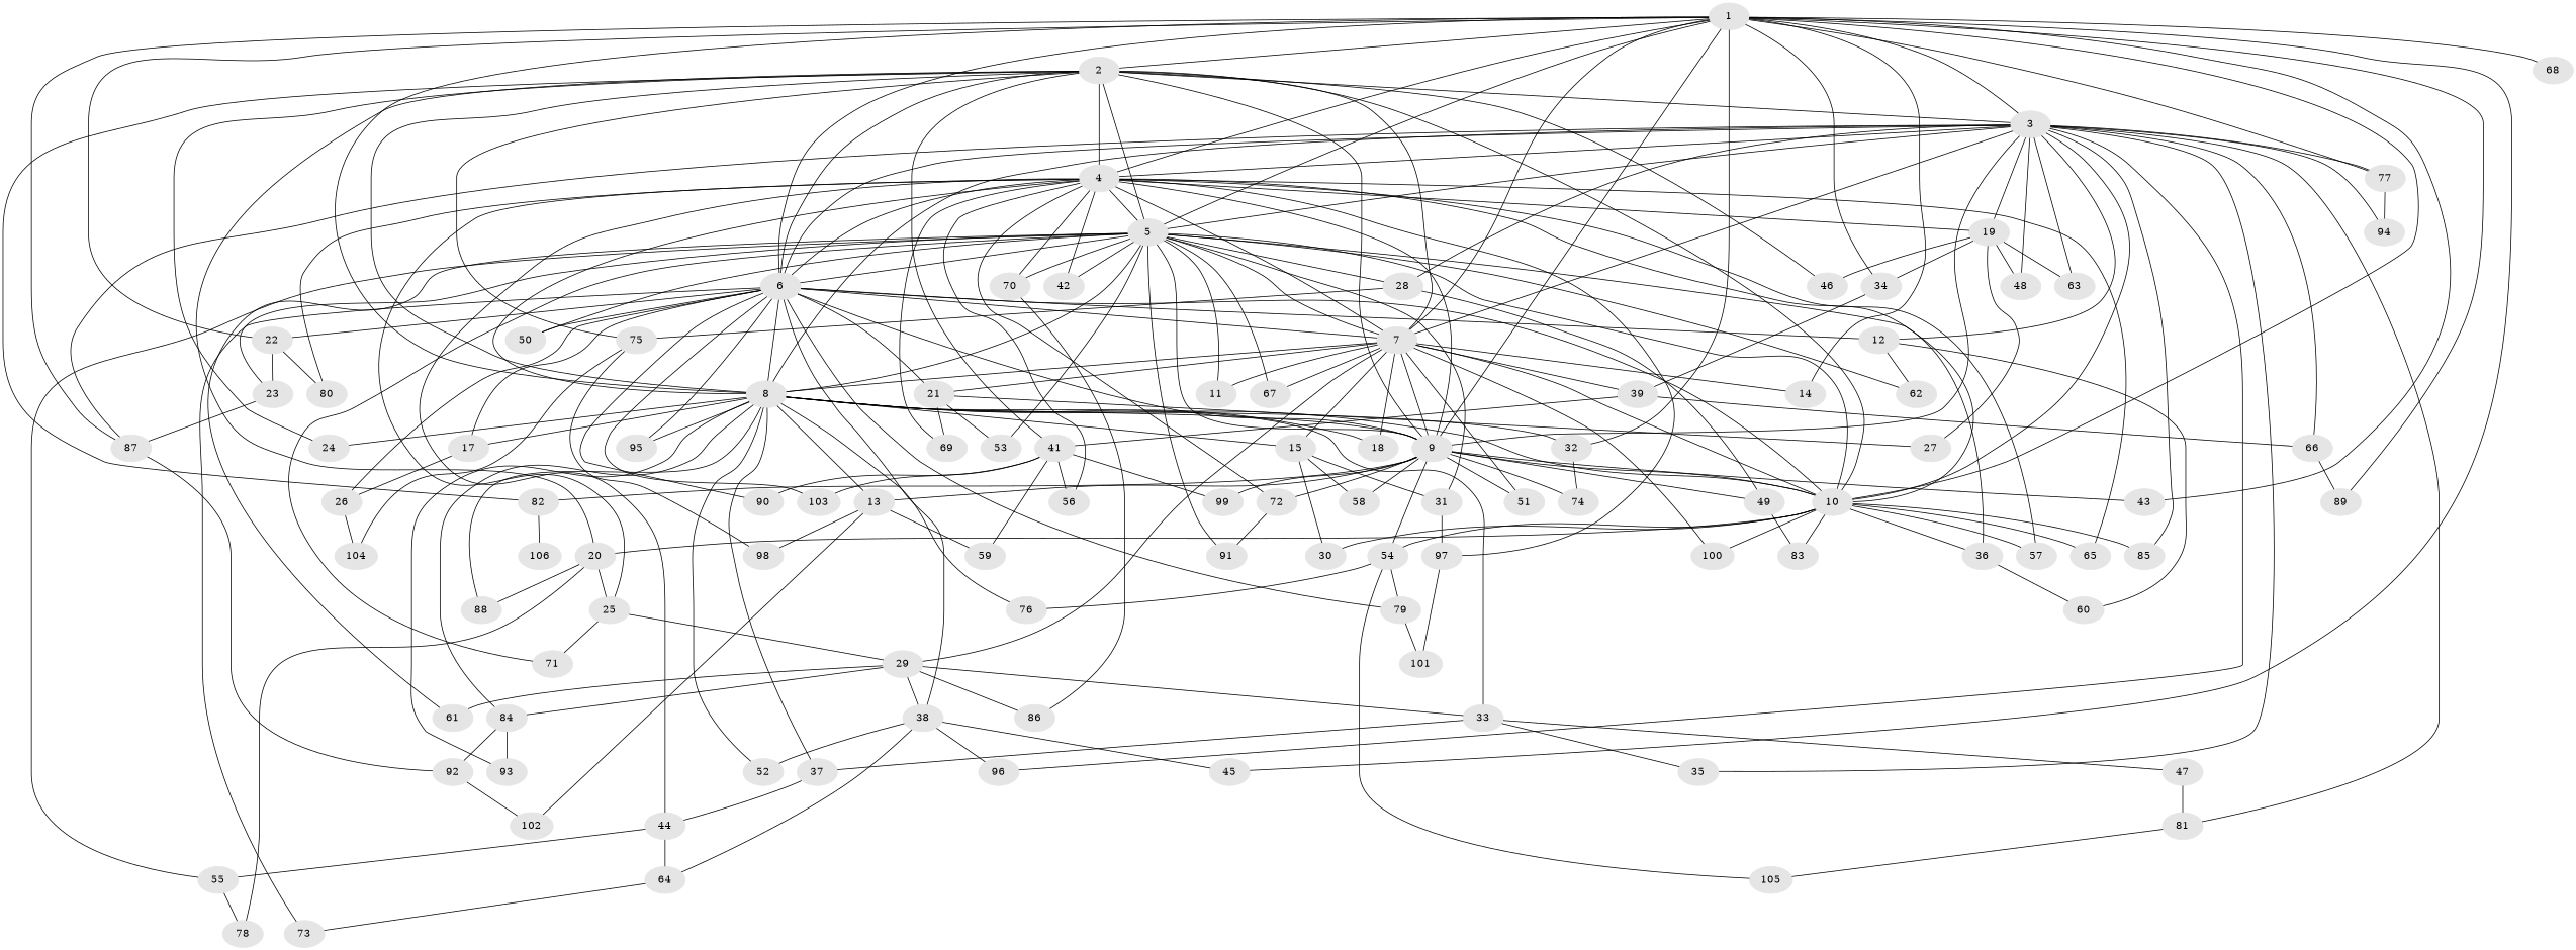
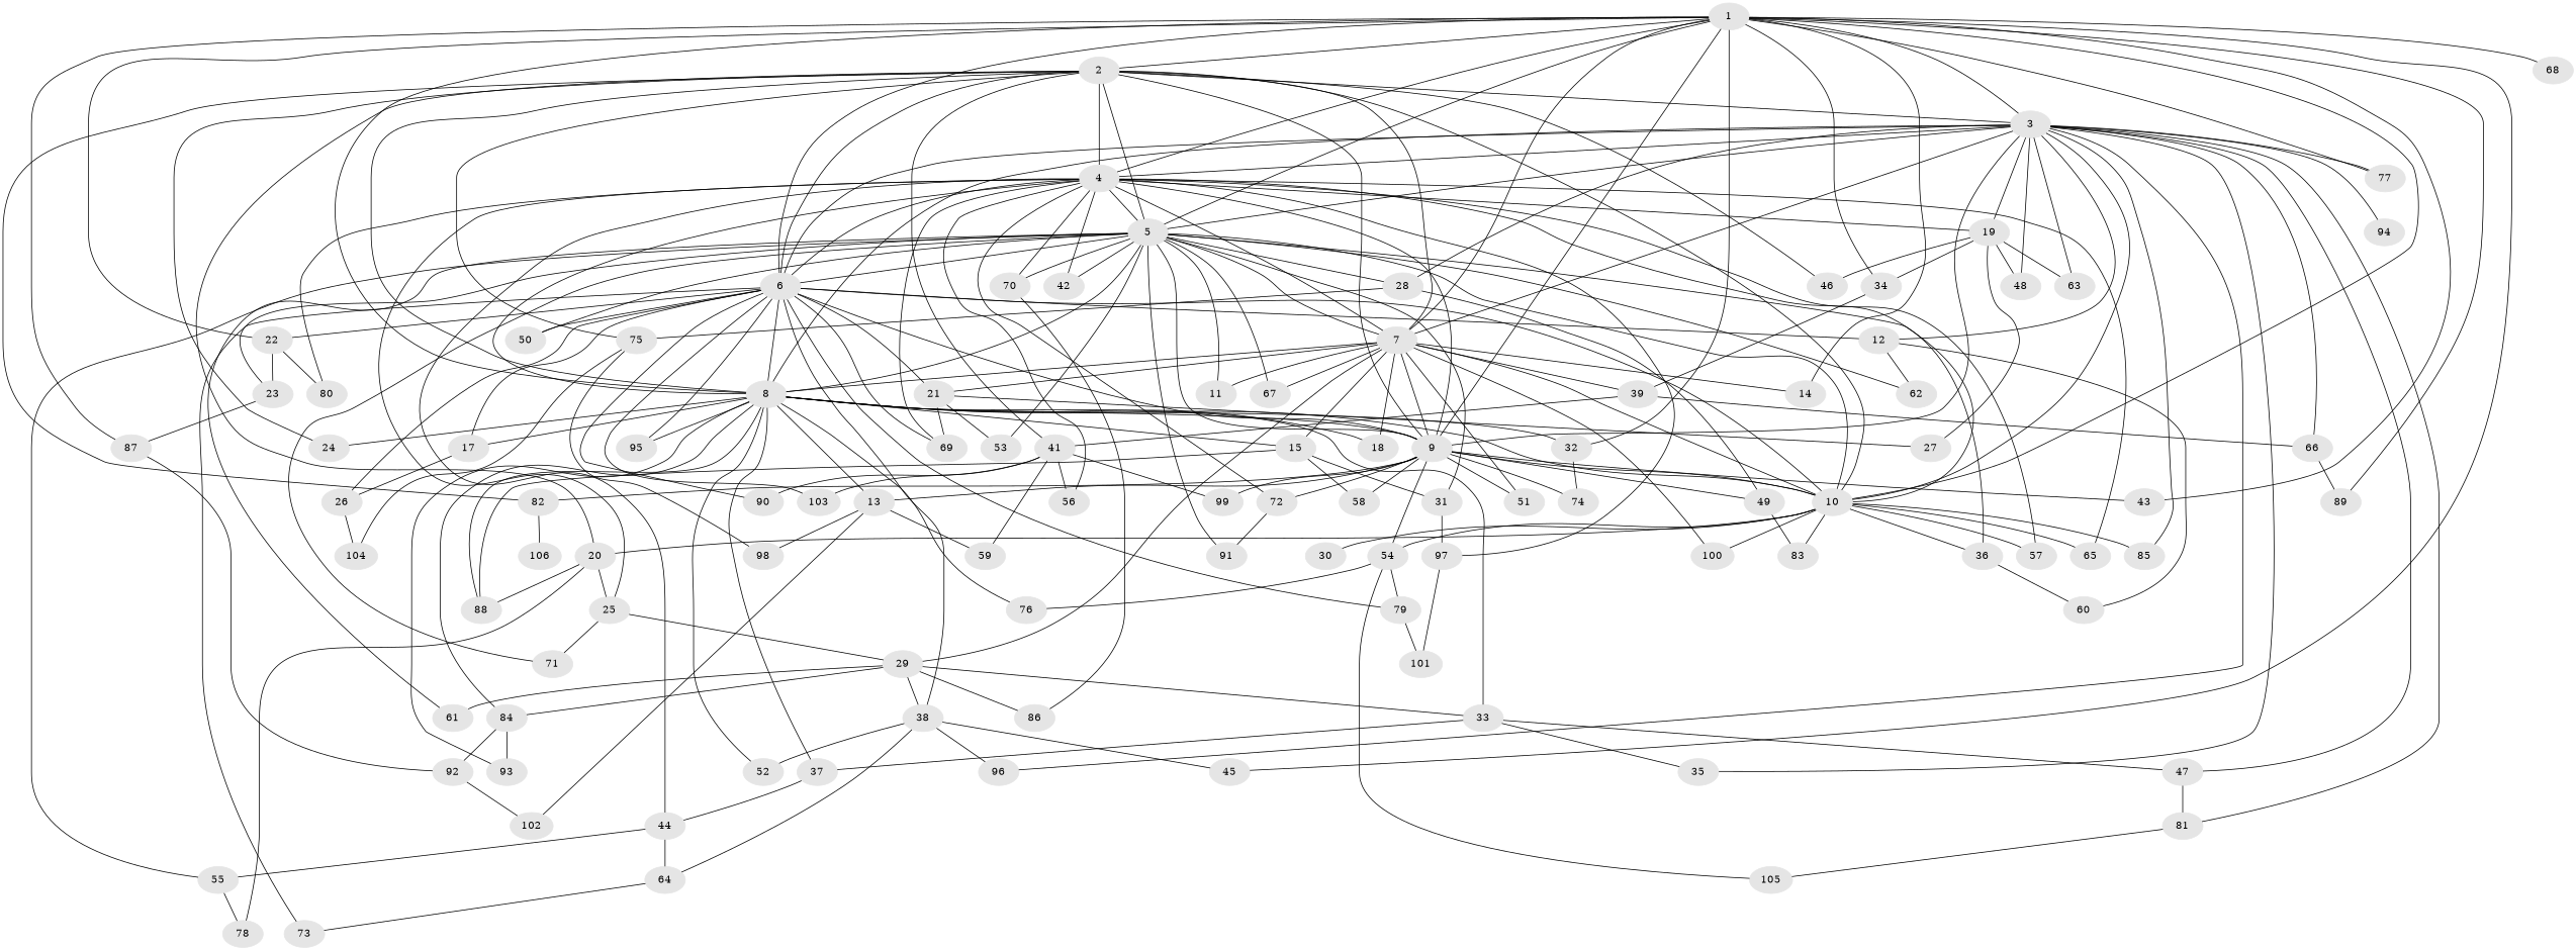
  graph {
    node [color=gray90 style=filled]
    1
    2
    3
    4
    5
    6
    7
    8
    9
    10
    14
    22
    32
    34
    43
    45
    68
    77
    87
    89
    20
    24
    41
    46
    75
    82
    12
    19
    28
    35
    47
    48
    63
    66
    81
    85
    94
    96
    25
    42
    44
    56
    57
    65
    69
    70
    72
    80
    97
    11
    23
    31
    36
    50
    53
    55
    61
    62
    67
    71
    91
    17
    21
    26
    38
    73
    79
    90
    95
    103
    15
    18
    29
    39
    51
    100
    13
    33
    37
    52
    76
    84
    88
    93
    49
    54
    58
    74
    99
    30
    83
    92
    78
    59
    98
    104
    106
    60
    27
    105
    64
    86
    101
    102
    1 -- 2
    1 -- 3
    1 -- 4
    1 -- 5
    1 -- 6
    1 -- 7
    1 -- 8
    1 -- 9
    1 -- 10
    1 -- 14
    1 -- 22
    1 -- 32
    1 -- 34
    1 -- 43
    1 -- 45
    1 -- 68
    1 -- 77
    1 -- 87
    1 -- 89
    2 -- 3
    2 -- 4
    2 -- 5
    2 -- 6
    2 -- 7
    2 -- 8
    2 -- 9
    2 -- 10
    2 -- 20
    2 -- 24
    2 -- 41
    2 -- 46
    2 -- 75
    2 -- 82
    3 -- 4
    3 -- 5
    3 -- 6
    3 -- 7
    3 -- 8
    3 -- 9
    3 -- 10
    3 -- 77
    3 -- 12
    3 -- 19
    3 -- 28
    3 -- 35
-   3 -- 87
+   3 -- 47
    3 -- 48
    3 -- 63
    3 -- 66
    3 -- 81
    3 -- 85
    3 -- 94
    3 -- 96
    4 -- 5
    4 -- 6
    4 -- 7
    4 -- 8
    4 -- 9
    4 -- 10
    4 -- 19
    4 -- 25
    4 -- 42
    4 -- 44
    4 -- 56
    4 -- 57
    4 -- 65
    4 -- 69
    4 -- 70
    4 -- 72
    4 -- 80
    4 -- 97
    5 -- 6
    5 -- 7
    5 -- 8
    5 -- 9
    5 -- 10
    5 -- 28
    5 -- 42
    5 -- 70
    5 -- 11
    5 -- 23
    5 -- 31
    5 -- 36
    5 -- 50
    5 -- 53
    5 -- 55
    5 -- 61
    5 -- 62
    5 -- 67
    5 -- 71
    5 -- 91
-   6 -- 7
+   6 -- 69
    6 -- 8
    6 -- 9
    6 -- 10
    6 -- 22
    6 -- 12
    6 -- 50
    6 -- 17
    6 -- 21
    6 -- 26
    6 -- 38
    6 -- 73
    6 -- 79
    6 -- 90
    6 -- 95
    6 -- 103
    7 -- 8
    7 -- 9
    7 -- 10
    7 -- 14
    7 -- 11
    7 -- 67
    7 -- 21
    7 -- 15
    7 -- 18
    7 -- 29
    7 -- 39
    7 -- 51
    7 -- 100
    8 -- 9
    8 -- 10
    8 -- 32
    8 -- 24
    8 -- 17
    8 -- 95
    8 -- 15
    8 -- 18
    8 -- 13
    8 -- 33
    8 -- 37
    8 -- 52
    8 -- 76
    8 -- 84
    8 -- 88
    8 -- 93
    9 -- 10
    9 -- 43
    9 -- 82
    9 -- 72
    9 -- 51
    9 -- 13
    9 -- 49
    9 -- 54
    9 -- 58
    9 -- 74
    9 -- 99
    10 -- 20
    10 -- 85
    10 -- 57
    10 -- 65
    10 -- 36
    10 -- 100
    10 -- 54
    10 -- 30
    10 -- 83
    22 -- 80
    22 -- 23
    32 -- 74
    34 -- 39
-   77 -- 94
    87 -- 92
    20 -- 25
    20 -- 88
    20 -- 78
    41 -- 56
    41 -- 90
    41 -- 103
    41 -- 99
    41 -- 59
    75 -- 98
    75 -- 104
    82 -- 106
    12 -- 62
    12 -- 60
    19 -- 34
    19 -- 46
    19 -- 48
    19 -- 63
    19 -- 27
    28 -- 75
    28 -- 49
    47 -- 81
    66 -- 89
    81 -- 105
    25 -- 71
    25 -- 29
    44 -- 55
    44 -- 64
    70 -- 86
    72 -- 91
    97 -- 101
    23 -- 87
    31 -- 97
    36 -- 60
    55 -- 78
    17 -- 26
    21 -- 69
    21 -- 53
    21 -- 27
    26 -- 104
    38 -- 45
    38 -- 96
    38 -- 52
    38 -- 64
    79 -- 101
    15 -- 31
    15 -- 58
-   15 -- 30
+   15 -- 88
    29 -- 61
    29 -- 38
    29 -- 33
    29 -- 84
    29 -- 86
    39 -- 41
    39 -- 66
    13 -- 59
    13 -- 98
    13 -- 102
    33 -- 35
    33 -- 47
    33 -- 37
    37 -- 44
    84 -- 93
    84 -- 92
    49 -- 83
    54 -- 79
    54 -- 76
    54 -- 105
    92 -- 102
    64 -- 73
  }
